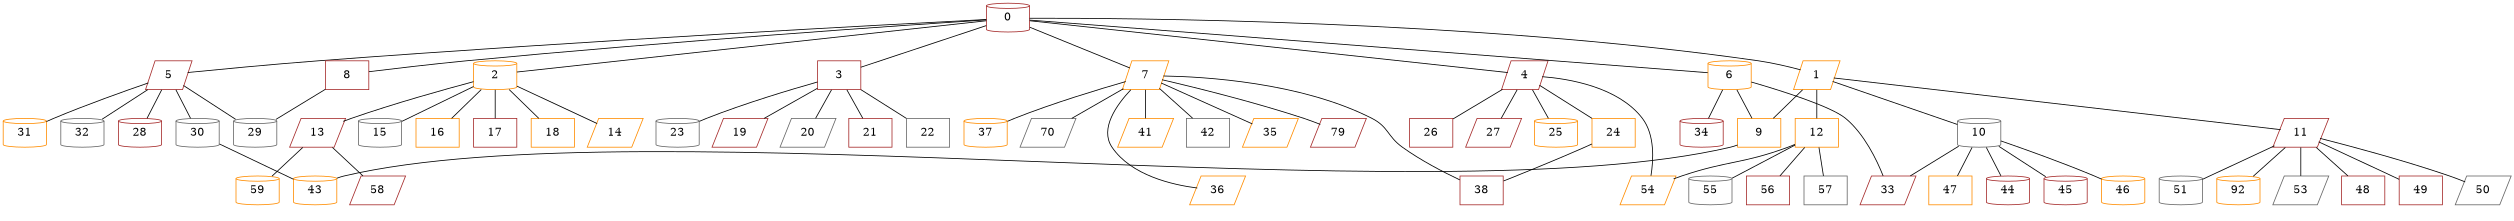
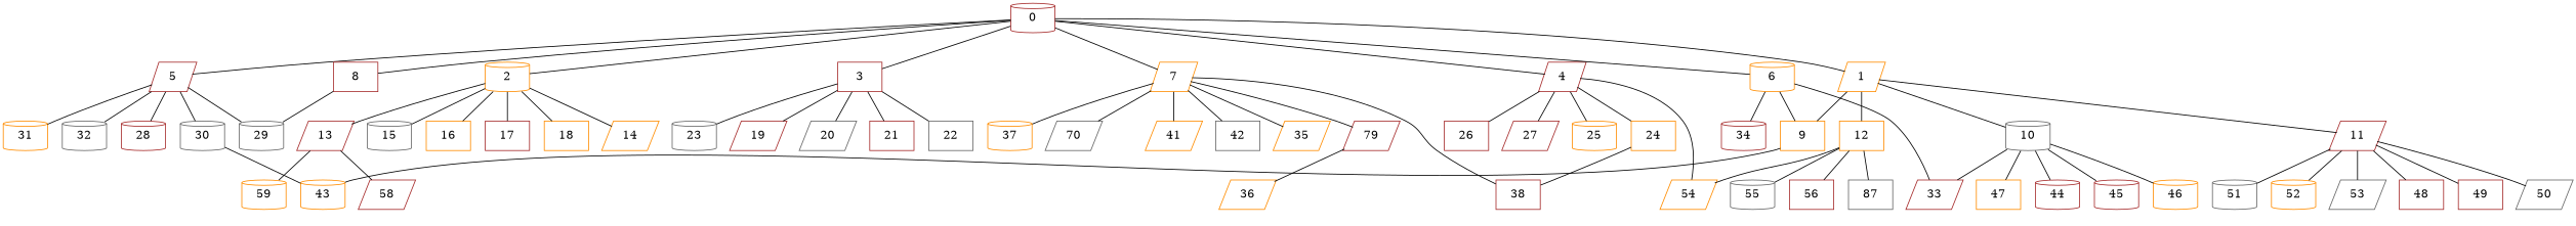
  graph {
    node [color=brown shape=cylinder]
    1 [color=darkorange shape=parallelogram]
    0
    2 [color=darkorange]
    3 [shape=box]
    4 [shape=parallelogram]
    5 [shape=parallelogram]
    6 [color=darkorange]
    7 [color=darkorange shape=parallelogram]
    8 [shape=box]
    9 [color=darkorange shape=box]
    10 [color=gray40]
    11 [shape=parallelogram]
    12 [color=darkorange shape=box]
    13 [shape=parallelogram]
    14 [color=darkorange shape=parallelogram]
    15 [color=gray40]
    16 [color=darkorange shape=box]
    17 [shape=box]
    18 [color=darkorange shape=box]
    19 [shape=parallelogram]
    20 [color=gray40 shape=parallelogram]
    21 [shape=box]
    22 [color=gray40 shape=box]
    23 [color=gray40]
    24 [color=darkorange shape=box]
    26 [shape=box]
    27 [shape=parallelogram]
    25 [color=darkorange]
    54 [color=darkorange shape=parallelogram]
    32 [color=gray40]
    28
    29 [color=gray40]
    30 [color=gray40]
    31 [color=darkorange]
    33 [shape=parallelogram]
    34
    35 [color=darkorange shape=parallelogram]
    36 [color=darkorange shape=parallelogram]
    37 [color=darkorange]
    38 [shape=box]
    n41 [label=79 shape=parallelogram]
    n42 [color=gray40 label=70 shape=parallelogram]
    41 [color=darkorange shape=parallelogram]
    42 [color=gray40 shape=box]
    43 [color=darkorange]
    44
    45
    46 [color=darkorange]
    47 [color=darkorange shape=box]
    48 [shape=box]
    49 [shape=box]
    50 [color=gray40 shape=parallelogram]
    51 [color=gray40]
-   52 [color=darkorange label=92]
+   52 [color=darkorange]
    53 [color=gray40 shape=parallelogram]
    56 [shape=box]
-   57 [color=gray40 shape=box]
+   57 [color=gray40 shape=box label=87]
    55 [color=gray40]
    59 [color=darkorange]
    58 [shape=parallelogram]
    1 -- 9
    1 -- 10
    1 -- 11
    1 -- 12
    0 -- 1
    0 -- 2
    0 -- 3
    0 -- 4
    0 -- 5
    0 -- 6
    0 -- 7
    0 -- 8
    2 -- 13
    2 -- 14
    2 -- 15
    2 -- 16
    2 -- 17
    2 -- 18
    3 -- 19
    3 -- 20
    3 -- 21
    3 -- 22
    3 -- 23
    4 -- 24
    4 -- 26
    4 -- 27
    4 -- 25
    4 -- 54
    5 -- 32
    5 -- 28
    5 -- 29
    5 -- 30
    5 -- 31
    6 -- 9
    6 -- 33
    6 -- 34
    7 -- 35
-   7 -- 36
+   n41 -- 36
    7 -- 37
    7 -- 38
    7 -- n41
    7 -- n42
    7 -- 41
    7 -- 42
    8 -- 29
    9 -- 43
    10 -- 33
    10 -- 44
    10 -- 45
    10 -- 46
    10 -- 47
    11 -- 48
    11 -- 49
    11 -- 50
    11 -- 51
    11 -- 52
    11 -- 53
    12 -- 54
    12 -- 56
    12 -- 57
    12 -- 55
    13 -- 59
    13 -- 58
    24 -- 38
    30 -- 43
  }
